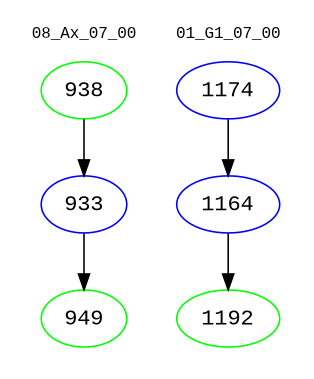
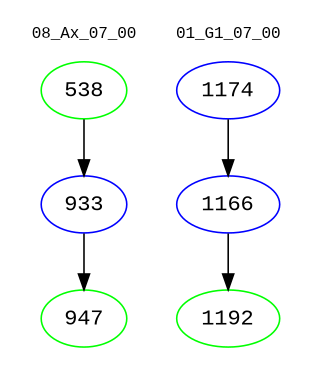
  digraph {
    fontname="Liberation Mono"
    node [color=green fontname="Liberation Mono"]
    edge [color=black fontname="Liberation Mono"]
-   n1 [label=938]
+   n1 [label=538]
    n2 [color=blue label=933]
-   n3 [label=949]
+   n3 [label=947]
    n4 [color=blue label=1174]
-   n5 [color=blue label=1164]
+   n5 [color=blue label=1166]
    n6 [label=1192]
    subgraph cluster_1 {
      color=white
      fontsize=10
      label="08_Ax_07_00"
      n1
      n2
      n3
    }
    subgraph cluster_2 {
      color=white
      fontsize=10
      label="01_G1_07_00"
      n4
      n5
      n6
    }
    n1 -> n2
    n2 -> n3
    n4 -> n5
    n5 -> n6
  }
